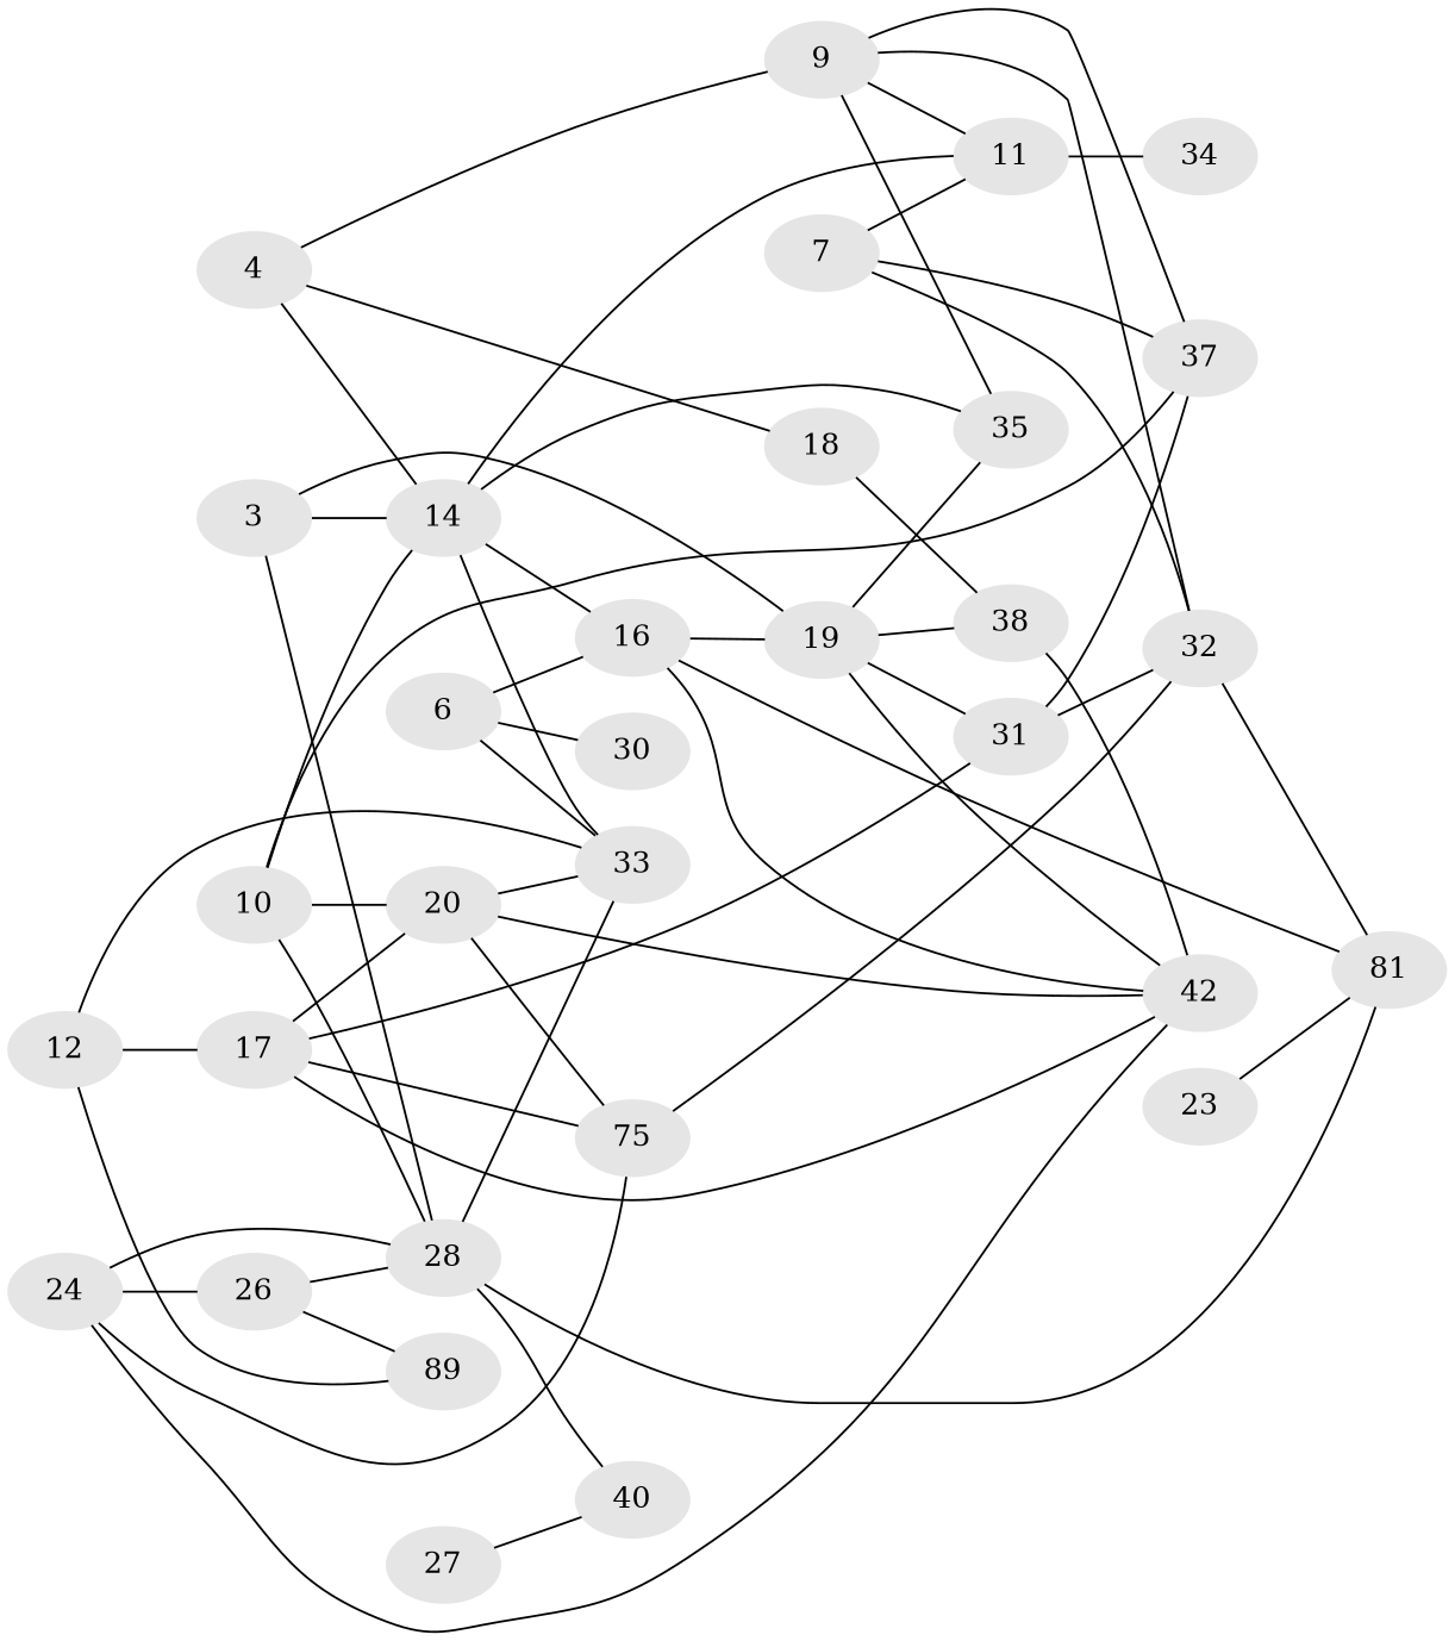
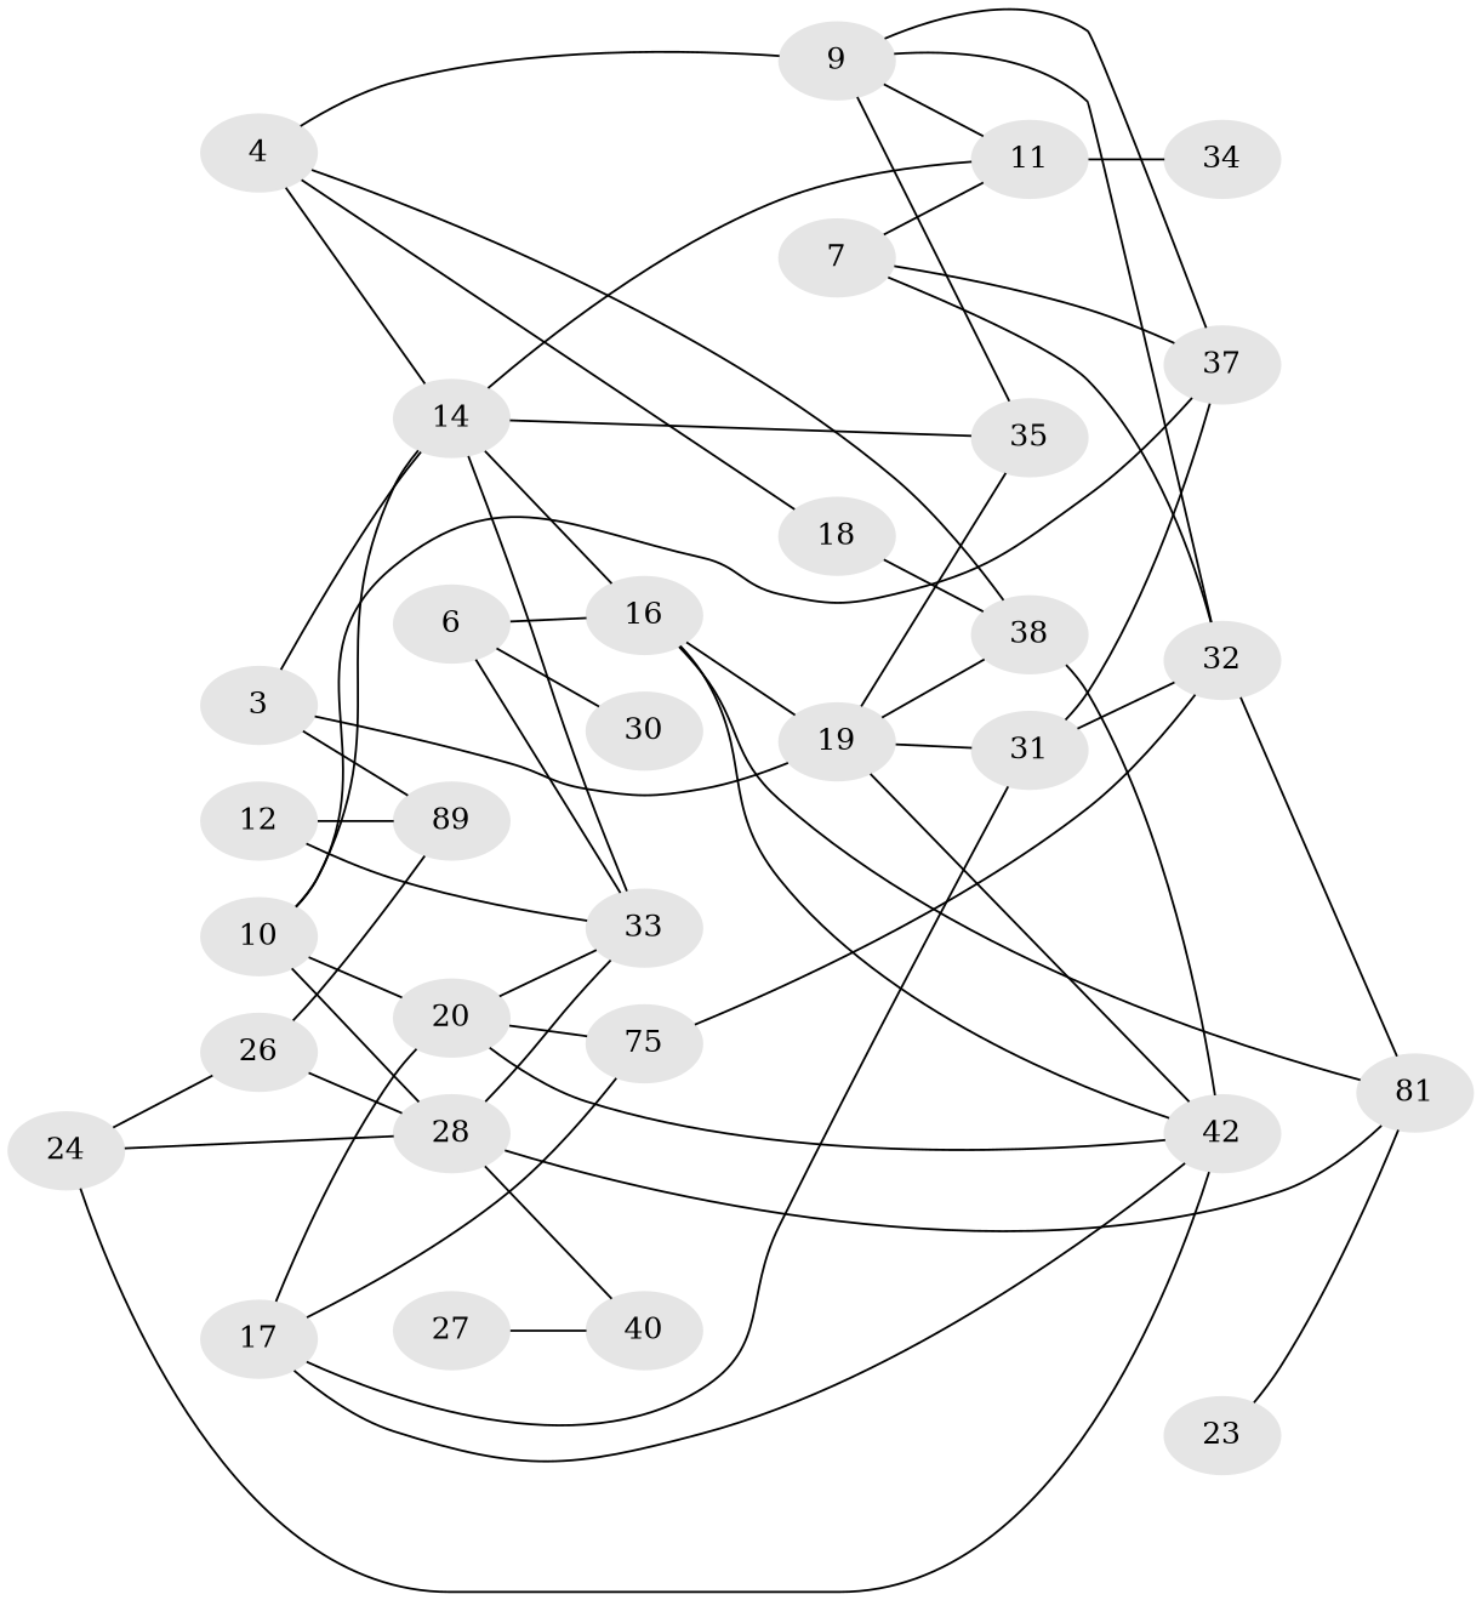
  graph {
    rankdir=LR
    node [color=gray90 style=filled]
    edge [weight=1.0]
    3
    14
    19
    n4 [label=89]
    16
    33
    11
    35
    n9 [label=38]
    42
    31
    4
    9
    18
    32
    37
    6
    30
    n19 [label=81]
    7
    34
    10
    20
    28
    n25 [label=75]
    40
    12
    17
    23
    24
    26
    27
    3 -- 14
    3 -- 19
-   3 -- 28
+   3 -- n4
    14 -- 16
    14 -- 33 [weight=3.0]
    14 -- 11
    14 -- 35 [weight=2.0]
    19 -- 35
    19 -- n9
    19 -- 42
    19 -- 31
    16 -- 19
    16 -- 42
    16 -- n19
    11 -- 34
    n9 -- 42
    31 -- 32
    31 -- 37
    4 -- 14
+   4 -- n9
    4 -- 9
    4 -- 18
    9 -- 11 [weight=2.0]
    9 -- 35
    9 -- 32 [weight=2.0]
    9 -- 37
    18 -- n9
    32 -- n19
    6 -- 16
    6 -- 33
    6 -- 30
    7 -- 11
    7 -- 32
    7 -- 37
    10 -- 14
    10 -- 37
    10 -- 20
    10 -- 28
    20 -- 33
    20 -- 42
    20 -- n25
    28 -- 33
    28 -- n19
    28 -- 40 [weight=2.0]
    n25 -- 32
    12 -- n4
    12 -- 33
-   12 -- 17
    17 -- 42
    17 -- 31
    17 -- 20
    17 -- n25
    23 -- n19
    24 -- 42
    24 -- 28 [weight=2.0]
-   24 -- n25
    24 -- 26
    26 -- n4 [weight=2.0]
    26 -- 28
    27 -- 40
  }
